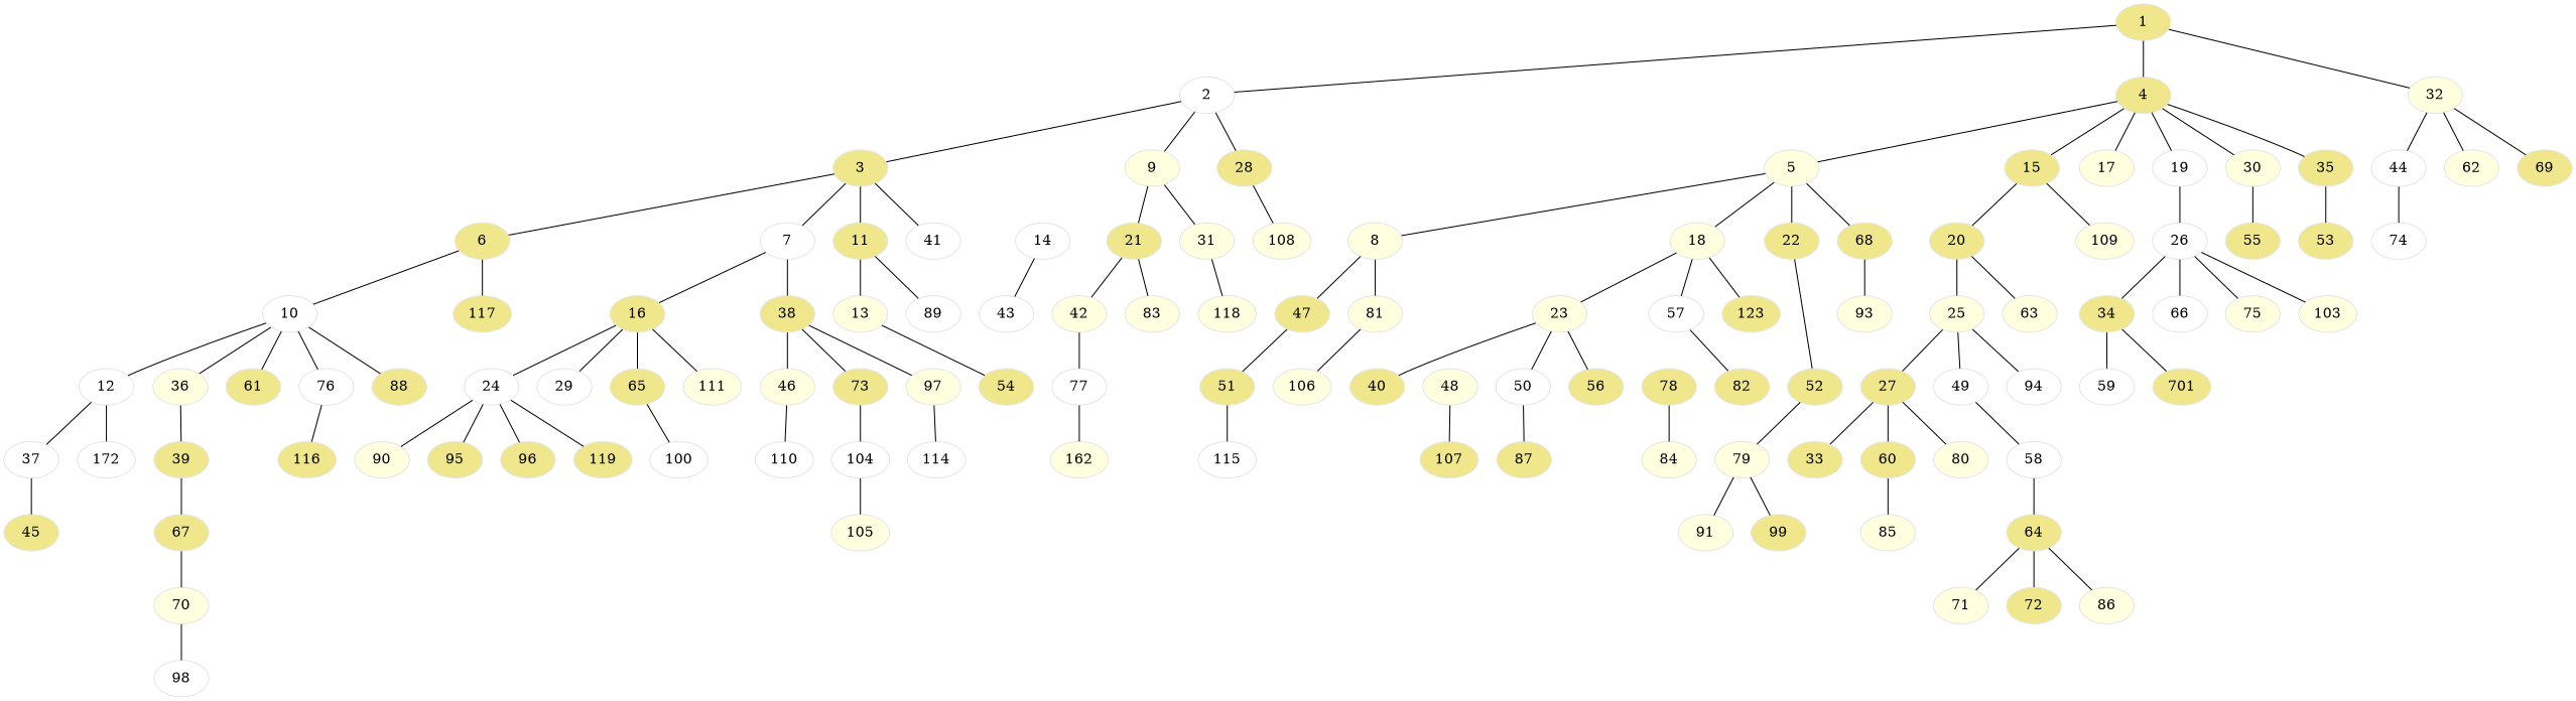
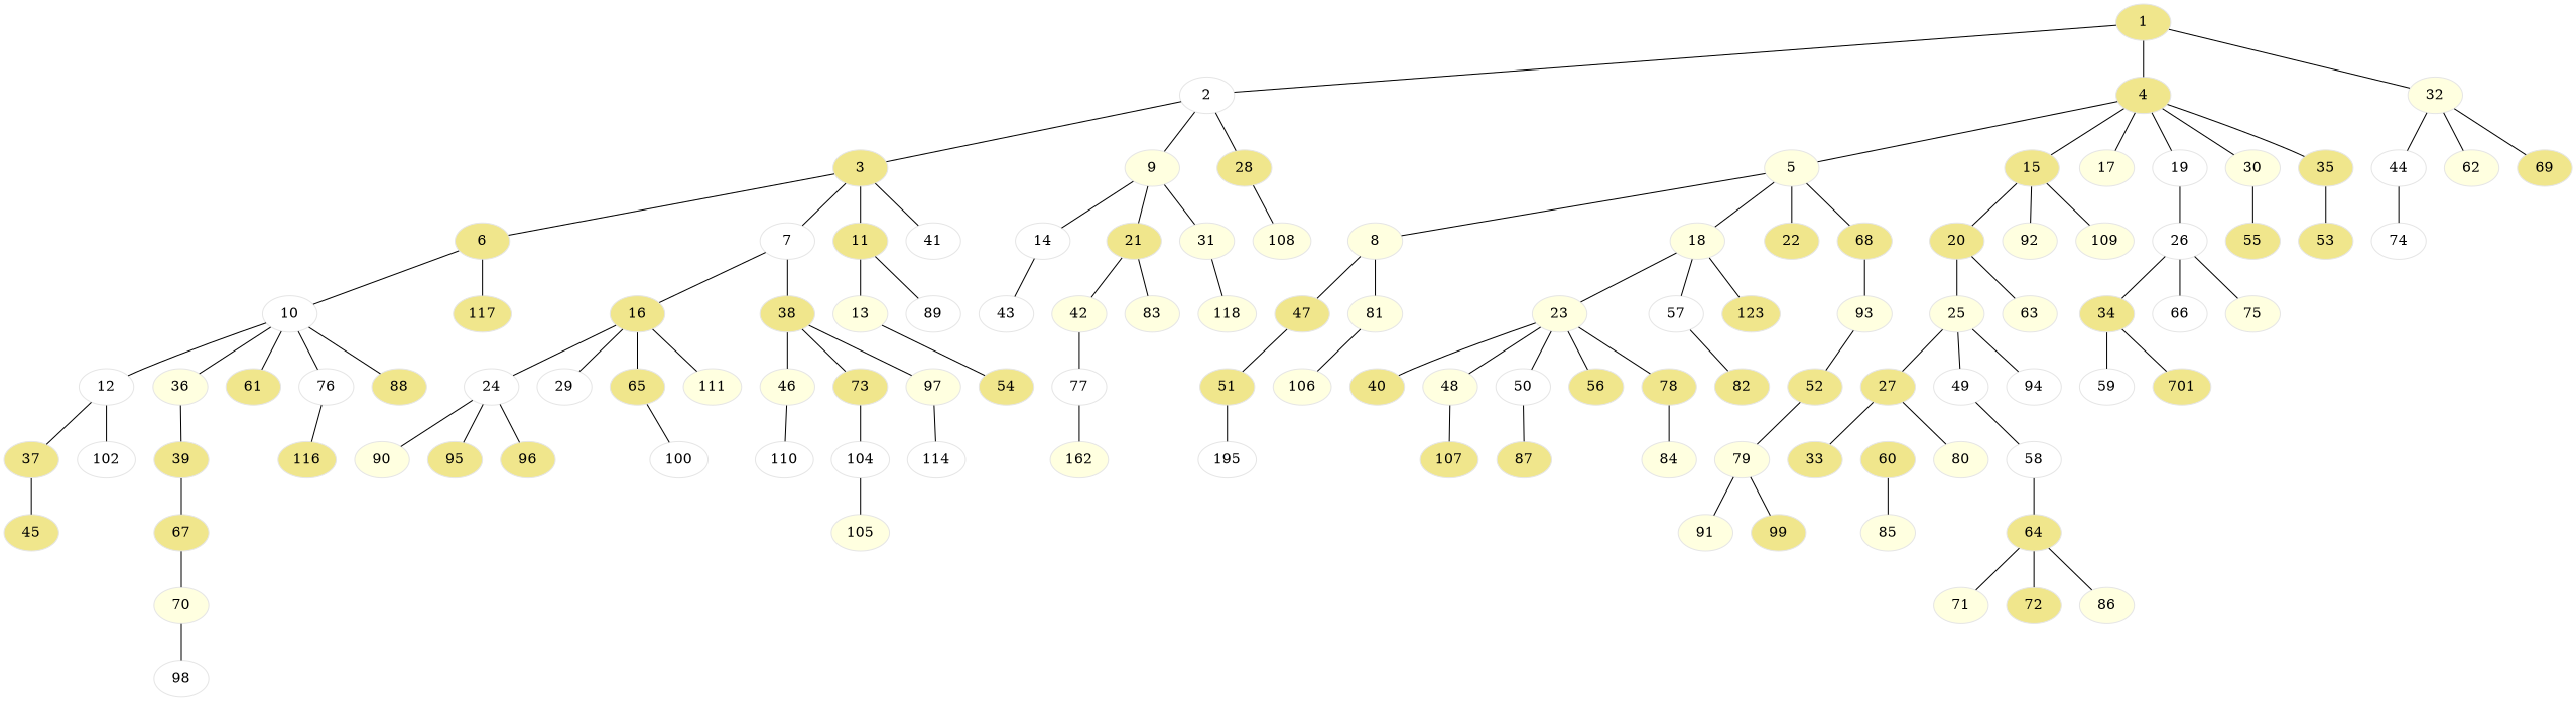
  graph {
    node [color=gray90 fillcolor=khaki style=filled]
    2 [fillcolor=white]
    1
    4
    32 [fillcolor=lightyellow]
    3
    9 [fillcolor=lightyellow]
    28
    5 [fillcolor=lightyellow]
    15
    17 [fillcolor=lightyellow]
    19 [fillcolor=white]
    30 [fillcolor=lightyellow]
    35
    44 [fillcolor=white]
    62 [fillcolor=lightyellow]
    69
    6
    7 [fillcolor=white]
    11
    41 [fillcolor=white]
    14 [fillcolor=white]
    21
    31 [fillcolor=lightyellow]
    108 [fillcolor=lightyellow]
    10 [fillcolor=white]
    117
    16
    38
    13 [fillcolor=lightyellow]
    89 [fillcolor=white]
    8 [fillcolor=lightyellow]
    18 [fillcolor=lightyellow]
    22
    68
    20
+   92 [fillcolor=lightyellow]
    109 [fillcolor=lightyellow]
    26 [fillcolor=white]
    55
    53
    47
    81 [fillcolor=lightyellow]
    23 [fillcolor=lightyellow]
    57 [fillcolor=white]
    n45 [label=123]
    52
    93 [fillcolor=lightyellow]
    12 [fillcolor=white]
    36 [fillcolor=lightyellow]
    61
    76 [fillcolor=white]
    88
    24 [fillcolor=white]
    29 [fillcolor=white]
    65
    111 [fillcolor=lightyellow]
    46 [fillcolor=lightyellow]
    73
    97 [fillcolor=lightyellow]
    51
    106 [fillcolor=lightyellow]
    43 [fillcolor=white]
    42 [fillcolor=lightyellow]
    83 [fillcolor=lightyellow]
    118 [fillcolor=lightyellow]
-   37 [fillcolor=white]
-   102 [fillcolor=white label=172]
+   37
+   102 [fillcolor=white]
    39
    116
    54
    45
    25 [fillcolor=lightyellow]
    63 [fillcolor=lightyellow]
    90 [fillcolor=lightyellow]
    95
    96
-   119
    100 [fillcolor=white]
    40
    48 [fillcolor=lightyellow]
    50 [fillcolor=white]
    56
    78
    82
    34
    66 [fillcolor=white]
    75 [fillcolor=lightyellow]
-   103 [fillcolor=lightyellow]
    27
    49 [fillcolor=white]
    94 [fillcolor=white]
    77 [fillcolor=white]
    79 [fillcolor=lightyellow]
    107
    87
    84 [fillcolor=lightyellow]
    33
    60
    80 [fillcolor=lightyellow]
    58 [fillcolor=white]
    59 [fillcolor=white]
    n102 [label=701]
    85 [fillcolor=lightyellow]
    74 [fillcolor=white]
    67
    110 [fillcolor=white]
    104 [fillcolor=white]
    114 [fillcolor=white]
    70 [fillcolor=lightyellow]
    n110 [fillcolor=lightyellow label=162]
-   115 [fillcolor=white]
+   115 [fillcolor=white label=195]
    64
    91 [fillcolor=lightyellow]
    99
    71 [fillcolor=lightyellow]
    72
    86 [fillcolor=lightyellow]
    98 [fillcolor=white]
    105 [fillcolor=lightyellow]
    2 -- 3
    2 -- 9
    2 -- 28
    1 -- 2
    1 -- 4
    1 -- 32
    4 -- 5
    4 -- 15
    4 -- 17
    4 -- 19
    4 -- 30
    4 -- 35
    32 -- 44
    32 -- 62
    32 -- 69
    3 -- 6
    3 -- 7
    3 -- 11
    3 -- 41
+   9 -- 14
    9 -- 21
    9 -- 31
    28 -- 108
    5 -- 8
    5 -- 18
    5 -- 22
    5 -- 68
    15 -- 20
+   15 -- 92
    15 -- 109
    19 -- 26
    30 -- 55
    35 -- 53
    44 -- 74
    6 -- 10
    6 -- 117
    7 -- 16
    7 -- 38
    11 -- 13
    11 -- 89
    14 -- 43
    21 -- 42
    21 -- 83
    31 -- 118
    10 -- 12
    10 -- 36
    10 -- 61
    10 -- 76
    10 -- 88
    16 -- 24
    16 -- 29
    16 -- 65
    16 -- 111
    38 -- 46
    38 -- 73
    38 -- 97
    13 -- 54
    8 -- 47
    8 -- 81
    18 -- 23
    18 -- 57
    18 -- n45
-   22 -- 52
+   93 -- 52
    68 -- 93
    20 -- 25
    20 -- 63
    26 -- 34
    26 -- 66
    26 -- 75
-   26 -- 103
    47 -- 51
    81 -- 106
    23 -- 40
+   23 -- 48
    23 -- 50
    23 -- 56
+   23 -- 78
    57 -- 82
    52 -- 79
    12 -- 37
    12 -- 102
    36 -- 39
    76 -- 116
    24 -- 90
    24 -- 95
    24 -- 96
-   24 -- 119
    65 -- 100
    46 -- 110
    73 -- 104
    97 -- 114
    51 -- 115
    42 -- 77
    37 -- 45
    39 -- 67
    25 -- 27
    25 -- 49
    25 -- 94
    48 -- 107
    50 -- 87
    78 -- 84
    34 -- 59
    34 -- n102
    27 -- 33
-   27 -- 60
    27 -- 80
    49 -- 58
    77 -- n110
    79 -- 91
    79 -- 99
    60 -- 85
    58 -- 64
    67 -- 70
    104 -- 105
    70 -- 98
    64 -- 71
    64 -- 72
    64 -- 86
  }
